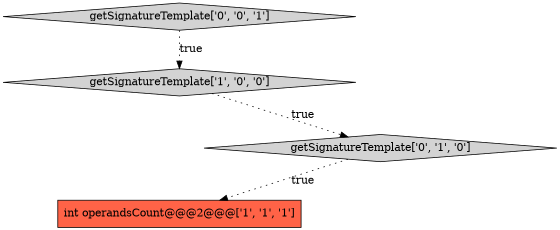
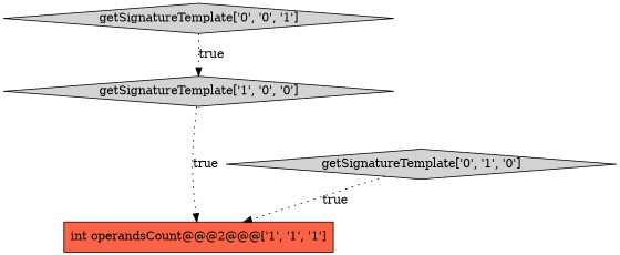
  digraph {
    node [fillcolor=lightgray shape=diamond style=filled]
    edge [style=dotted]
    n1 [label="getSignatureTemplate['1', '0', '0']"]
    n2 [fillcolor=tomato label="int operandsCount@@@2@@@['1', '1', '1']" shape=box]
    n3 [label="getSignatureTemplate['0', '0', '1']"]
    n4 [label="getSignatureTemplate['0', '1', '0']"]
-   n1 -> n4 [label=true]
+   n1 -> n2 [label=true]
    n3 -> n1 [label=true]
    n4 -> n2 [label=true]
  }
